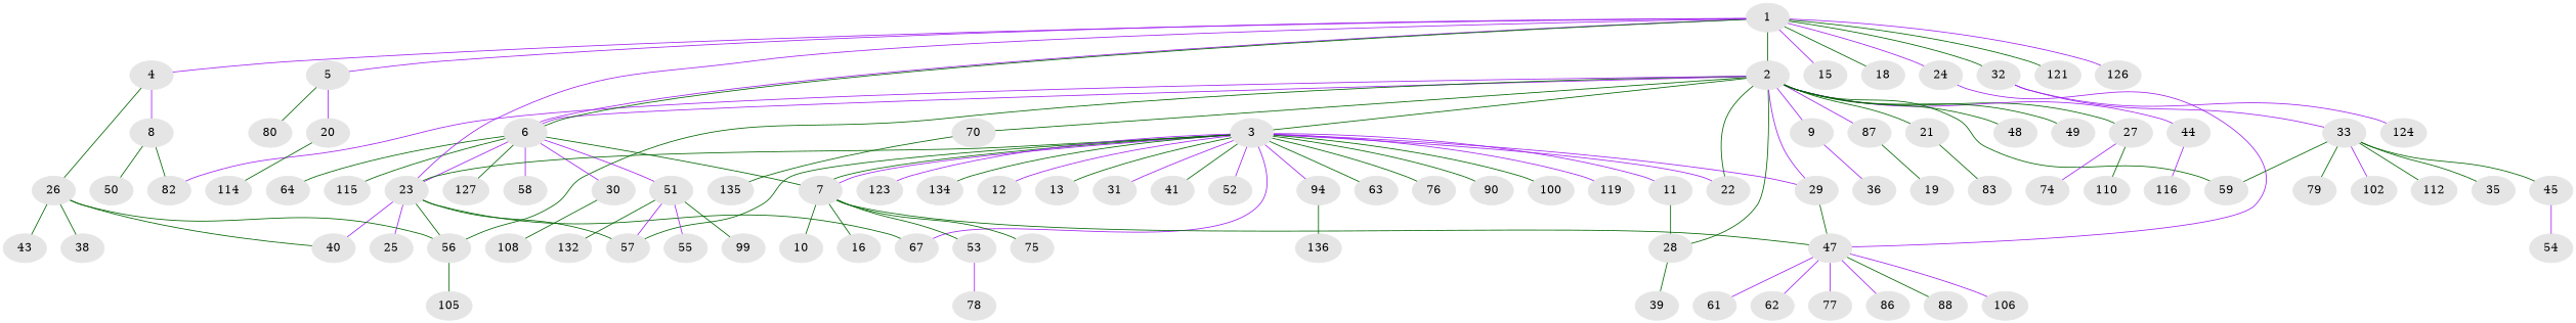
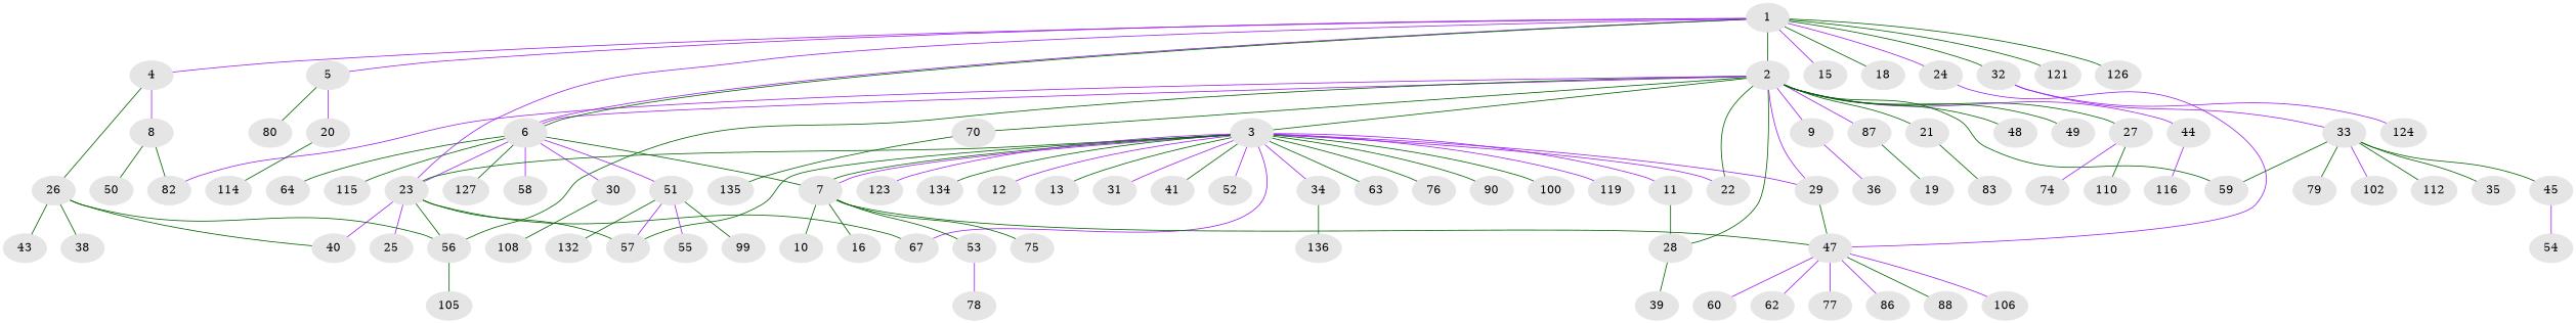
  graph {
    node [color=gray90 style=filled]
    edge [color=darkgreen]
    2 [super="+14+122+84+93+94+117+92"]
    6
    3
    9 [super="+42"]
    n5 [label=87]
    21
    22 [super="+65+73+46"]
    27
    28
    29
    44
    48
    49 [super="+131"]
    56 [super="+71"]
    59
    70
    82
    1
    4
    5
    15
    18
    23 [super="+104+95+97+81"]
    24 [super="+130"]
    32
    121
    126
    8
    26 [super="+107+85"]
    20 [super="+72"]
    80
    7 [super="+69"]
    30
    51
    58
    64
    115
    127
    57
    67
    25
    40 [super="+66"]
    47 [super="+103"]
    33
    124
    11
    12
    13 [super="+61"]
    31
-   34 [label=94]
+   34
    41
    52
    63
    76
    90
    100
    119
    123
    134
    36
    19
    83
    74
    110
    39
    116
    105
    135
    10
    16
    53
    75
    136
    50
    38
    43
    114
    108 [super="+129"]
    55
    99
    132
-   60 [label=61]
+   60
    62
    77
    86
    88
    106
    78
    35
    45
    79 [super="+89"]
    102
    112
    54
    2 -- 6 [color=purple]
    2 -- 3
    2 -- 9 [color=purple]
    2 -- n5 [color=purple]
    2 -- 21
    2 -- 22
    2 -- 27
    2 -- 28
    2 -- 29 [color=purple]
    2 -- 44 [color=purple weight=2]
    2 -- 48
    2 -- 49
    2 -- 56
    2 -- 59
    2 -- 70
    2 -- 82 [color=purple]
    6 -- 23 [color=purple]
    6 -- 7
    6 -- 30 [color=purple]
    6 -- 51 [color=purple]
    6 -- 58 [color=purple]
    6 -- 64
    6 -- 115
    6 -- 127
    3 -- 22 [color=purple]
    3 -- 29 [color=purple]
    3 -- 23
    3 -- 7
    3 -- 7 [color=purple]
    3 -- 57
    3 -- 67 [color=purple]
    3 -- 11 [color=purple]
    3 -- 12 [color=purple]
    3 -- 13
    3 -- 31 [color=purple]
    3 -- 34 [color=purple]
    3 -- 41
    3 -- 52 [color=purple]
    3 -- 63
    3 -- 76
    3 -- 90
    3 -- 100
    3 -- 119 [color=purple]
    3 -- 123 [color=purple]
    3 -- 134
    9 -- 36 [color=purple]
    n5 -- 19
    21 -- 83
    27 -- 74 [color=purple]
    27 -- 110
    28 -- 39
    29 -- 47
    44 -- 116 [color=purple]
    56 -- 105
    70 -- 135
    1 -- 2 [weight=2]
    1 -- 6 [color=purple]
    1 -- 6
    1 -- 4 [color=purple]
    1 -- 5 [color=purple]
    1 -- 15 [color=purple]
    1 -- 18
    1 -- 23 [color=purple]
    1 -- 24 [color=purple]
    1 -- 32
    1 -- 121
-   1 -- 126 [color=purple]
+   1 -- 126
    4 -- 8 [color=purple]
    4 -- 26
    5 -- 20 [color=purple]
    5 -- 80
    23 -- 56
    23 -- 57
    23 -- 67
    23 -- 25 [color=purple]
    23 -- 40 [color=purple weight=2]
    24 -- 47 [color=purple]
    32 -- 33 [color=purple]
    32 -- 124 [color=purple]
    8 -- 82
    8 -- 50
    26 -- 56
    26 -- 40
    26 -- 38
    26 -- 43
    20 -- 114
    7 -- 47
    7 -- 10
    7 -- 16
    7 -- 53
    7 -- 75
    30 -- 108
    51 -- 57 [color=purple]
    51 -- 55 [color=purple]
    51 -- 99
    51 -- 132
    47 -- 60 [color=purple]
    47 -- 62 [color=purple]
    47 -- 77 [color=purple]
    47 -- 86 [color=purple]
    47 -- 88
    47 -- 106 [color=purple]
    33 -- 59
    33 -- 35
    33 -- 45
    33 -- 79
    33 -- 102 [color=purple]
    33 -- 112
    11 -- 28
    34 -- 136
    53 -- 78 [color=purple]
    45 -- 54 [color=purple]
  }
